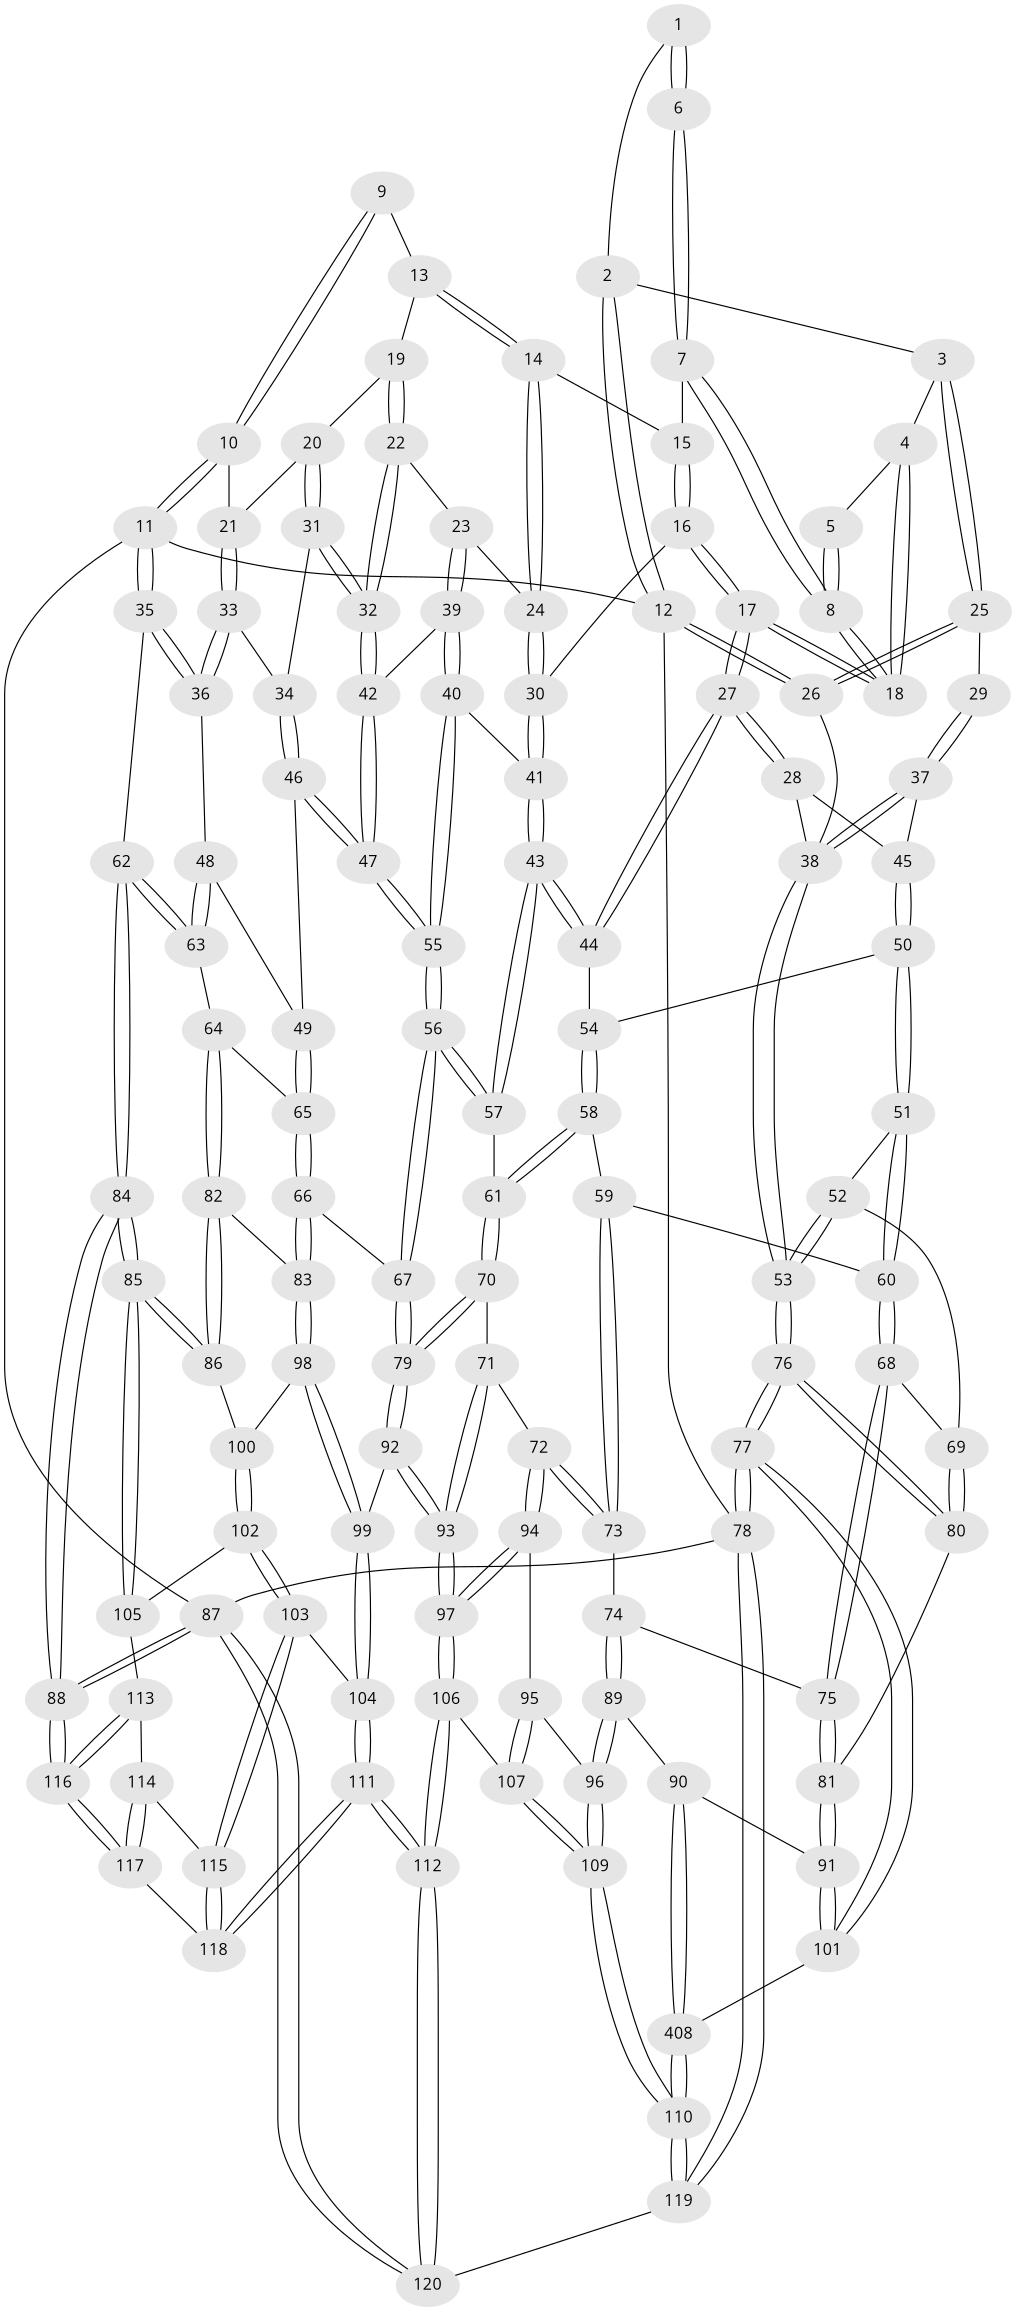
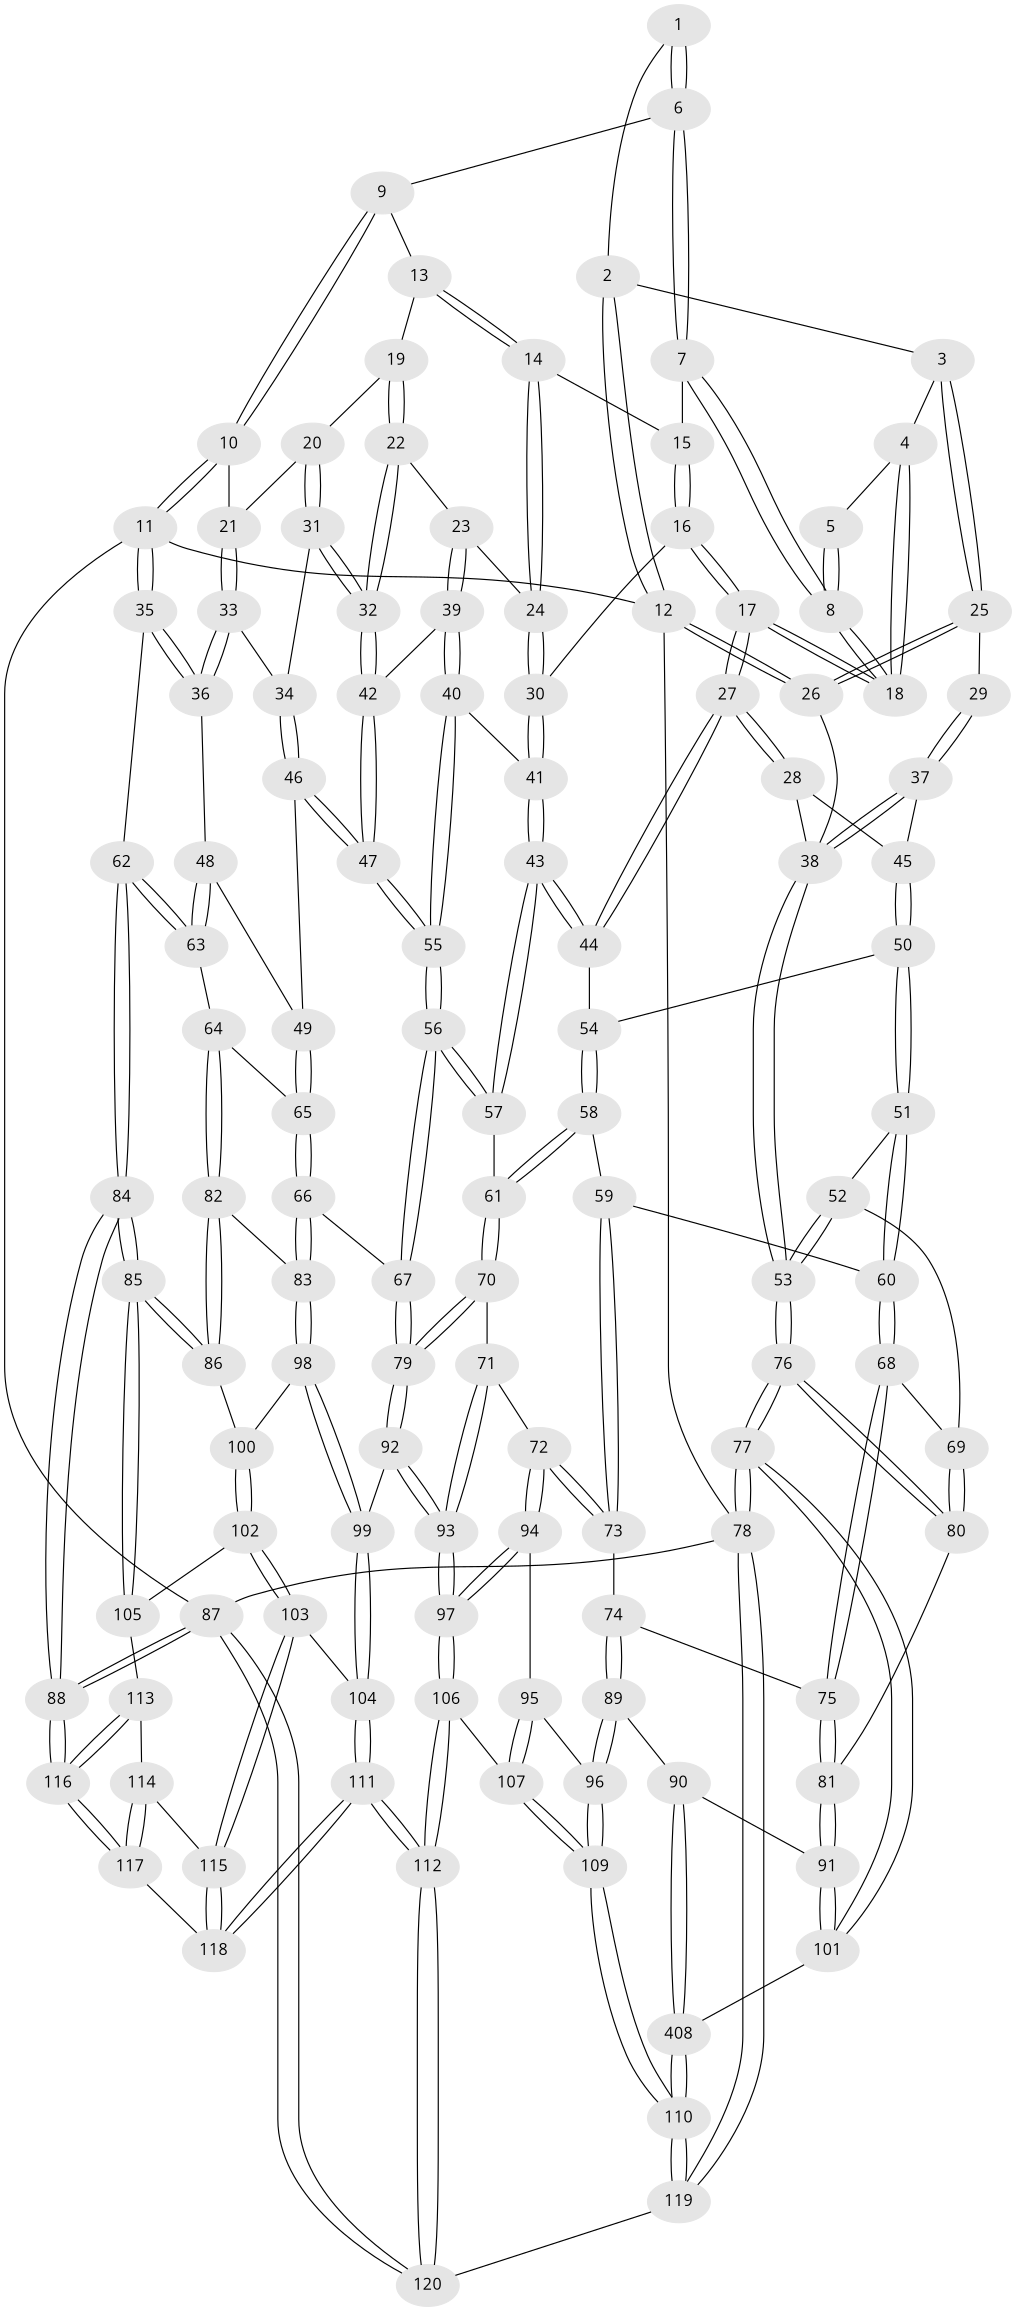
  graph {
    fontname="Open Sans"
    node [color=gray90 fontname="Open Sans" style=filled]
    edge [fontname="Open Sans"]
    1
    2
    6
    3
    12
    7
    9
    4
    25
    26
    78
    5
    18
    29
    8
    15
    10
    13
    16
    11
    21
    14
    19
    35
    87
    33
    36
    62
    88
    120
    38
    119
    24
    20
    22
    30
    17
    27
    41
    28
    44
    31
    23
    32
    34
    39
    42
    40
    37
    53
    45
    54
    50
    43
    46
    47
    48
    49
    63
    84
    76
    55
    56
    57
    61
    58
    51
    65
    64
    66
    52
    60
    69
    68
    80
    77
    59
    67
    79
    70
    73
    74
    75
    71
    85
    82
    83
    86
    98
    92
    81
    72
    93
    94
    97
    95
    89
    90
    96
    91
    101
    n102 [label=408]
    99
    100
    105
    116
    113
    102
    117
    109
    110
    104
    106
    107
    112
    111
    103
    115
    118
    114
    1 -- 2
    1 -- 6
    1 -- 6
    2 -- 3
    2 -- 12
    2 -- 12
    6 -- 7
    6 -- 7
+   6 -- 9
    3 -- 4
    3 -- 25
    3 -- 25
    12 -- 26
    12 -- 26
    12 -- 78
    7 -- 8
    7 -- 8
    7 -- 15
    9 -- 10
    9 -- 10
    9 -- 13
    4 -- 5
    4 -- 18
    4 -- 18
    25 -- 26
    25 -- 26
    25 -- 29
    26 -- 38
    78 -- 87
    78 -- 119
    78 -- 119
    5 -- 8
    5 -- 8
    29 -- 37
    29 -- 37
    8 -- 18
    8 -- 18
    15 -- 16
    15 -- 16
    10 -- 11
    10 -- 11
    10 -- 21
    13 -- 14
    13 -- 14
    13 -- 19
    16 -- 30
    16 -- 17
    16 -- 17
    11 -- 12
    11 -- 35
    11 -- 35
    11 -- 87
    21 -- 33
    21 -- 33
    14 -- 15
    14 -- 24
    14 -- 24
    19 -- 20
    19 -- 22
    19 -- 22
    35 -- 36
    35 -- 36
    35 -- 62
    87 -- 88
    87 -- 88
    87 -- 120
    87 -- 120
    33 -- 36
    33 -- 36
    33 -- 34
    36 -- 48
    62 -- 63
    62 -- 63
    62 -- 84
    62 -- 84
    88 -- 116
    88 -- 116
    38 -- 53
    38 -- 53
    119 -- 120
    24 -- 30
    24 -- 30
    20 -- 21
    20 -- 31
    20 -- 31
    22 -- 23
    22 -- 32
    22 -- 32
    30 -- 41
    30 -- 41
    17 -- 18
    17 -- 18
    17 -- 27
    17 -- 27
    27 -- 28
    27 -- 28
    27 -- 44
    27 -- 44
    41 -- 43
    41 -- 43
    28 -- 38
    28 -- 45
    44 -- 54
    31 -- 32
    31 -- 32
    31 -- 34
    23 -- 24
    23 -- 39
    23 -- 39
    32 -- 42
    32 -- 42
    34 -- 46
    34 -- 46
    39 -- 42
    39 -- 40
    39 -- 40
    42 -- 47
    42 -- 47
    40 -- 41
    40 -- 55
    40 -- 55
    37 -- 38
    37 -- 38
    37 -- 45
    53 -- 76
    53 -- 76
    45 -- 50
    45 -- 50
    54 -- 58
    54 -- 58
    50 -- 54
    50 -- 51
    50 -- 51
    43 -- 44
    43 -- 44
    43 -- 57
    43 -- 57
    46 -- 47
    46 -- 47
    46 -- 49
    47 -- 55
    47 -- 55
    48 -- 49
    48 -- 63
    48 -- 63
    49 -- 65
    49 -- 65
    63 -- 64
    84 -- 88
    84 -- 88
    84 -- 85
    84 -- 85
    76 -- 80
    76 -- 80
    76 -- 77
    76 -- 77
    55 -- 56
    55 -- 56
    56 -- 57
    56 -- 57
    56 -- 67
    56 -- 67
    57 -- 61
    61 -- 70
    61 -- 70
    58 -- 61
    58 -- 61
    58 -- 59
    51 -- 52
    51 -- 60
    51 -- 60
    65 -- 66
    65 -- 66
    64 -- 65
    64 -- 82
    64 -- 82
    66 -- 67
    66 -- 83
    66 -- 83
    52 -- 53
    52 -- 53
    52 -- 69
    60 -- 68
    60 -- 68
    69 -- 80
    69 -- 80
    68 -- 69
    68 -- 75
    68 -- 75
    80 -- 81
    77 -- 78
    77 -- 78
    77 -- 101
    77 -- 101
    59 -- 60
    59 -- 73
    59 -- 73
    67 -- 79
    67 -- 79
    79 -- 92
    79 -- 92
    70 -- 79
    70 -- 79
    70 -- 71
    73 -- 74
    74 -- 75
    74 -- 89
    74 -- 89
    75 -- 81
    75 -- 81
    71 -- 72
    71 -- 93
    71 -- 93
    85 -- 86
    85 -- 86
    85 -- 105
    85 -- 105
    82 -- 83
    82 -- 86
    82 -- 86
    83 -- 98
    83 -- 98
    86 -- 100
    98 -- 99
    98 -- 99
    98 -- 100
    92 -- 93
    92 -- 93
    92 -- 99
    81 -- 91
    81 -- 91
    72 -- 73
    72 -- 73
    72 -- 94
    72 -- 94
    93 -- 97
    93 -- 97
    94 -- 97
    94 -- 97
    94 -- 95
    97 -- 106
    97 -- 106
    95 -- 96
    95 -- 107
    95 -- 107
    89 -- 90
    89 -- 96
    89 -- 96
    90 -- 91
    90 -- n102
    90 -- n102
    96 -- 109
    96 -- 109
    91 -- 101
    91 -- 101
    101 -- n102
    n102 -- 110
    n102 -- 110
    99 -- 104
    99 -- 104
    100 -- 102
    100 -- 102
    105 -- 113
    116 -- 117
    116 -- 117
    113 -- 116
    113 -- 116
    113 -- 114
    102 -- 105
    102 -- 103
    102 -- 103
    117 -- 118
    109 -- 110
    109 -- 110
    110 -- 119
    110 -- 119
    104 -- 111
    104 -- 111
    106 -- 107
    106 -- 112
    106 -- 112
    107 -- 109
    107 -- 109
    112 -- 120
    112 -- 120
    111 -- 112
    111 -- 112
    111 -- 118
    111 -- 118
    103 -- 104
    103 -- 115
    103 -- 115
    115 -- 118
    115 -- 118
    114 -- 117
    114 -- 117
    114 -- 115
  }
